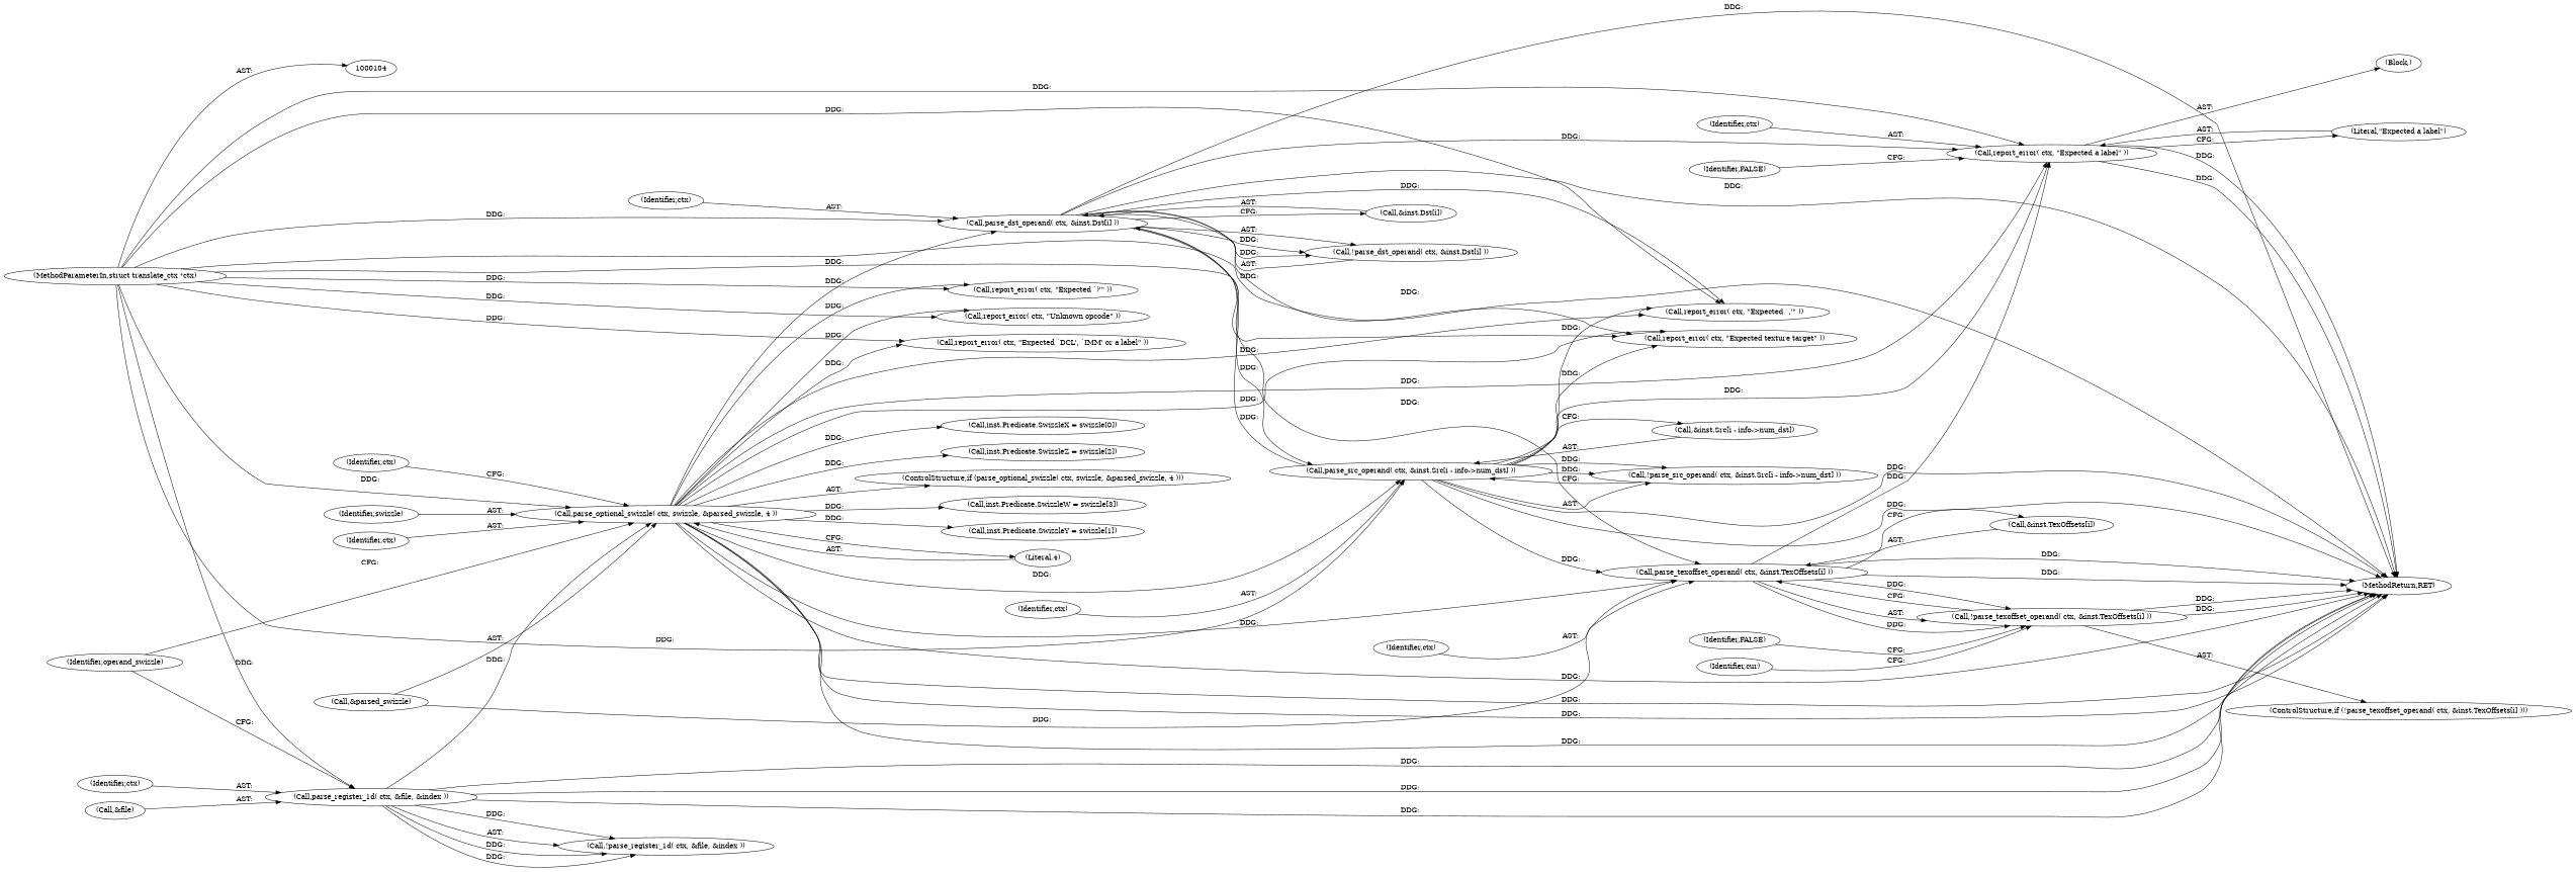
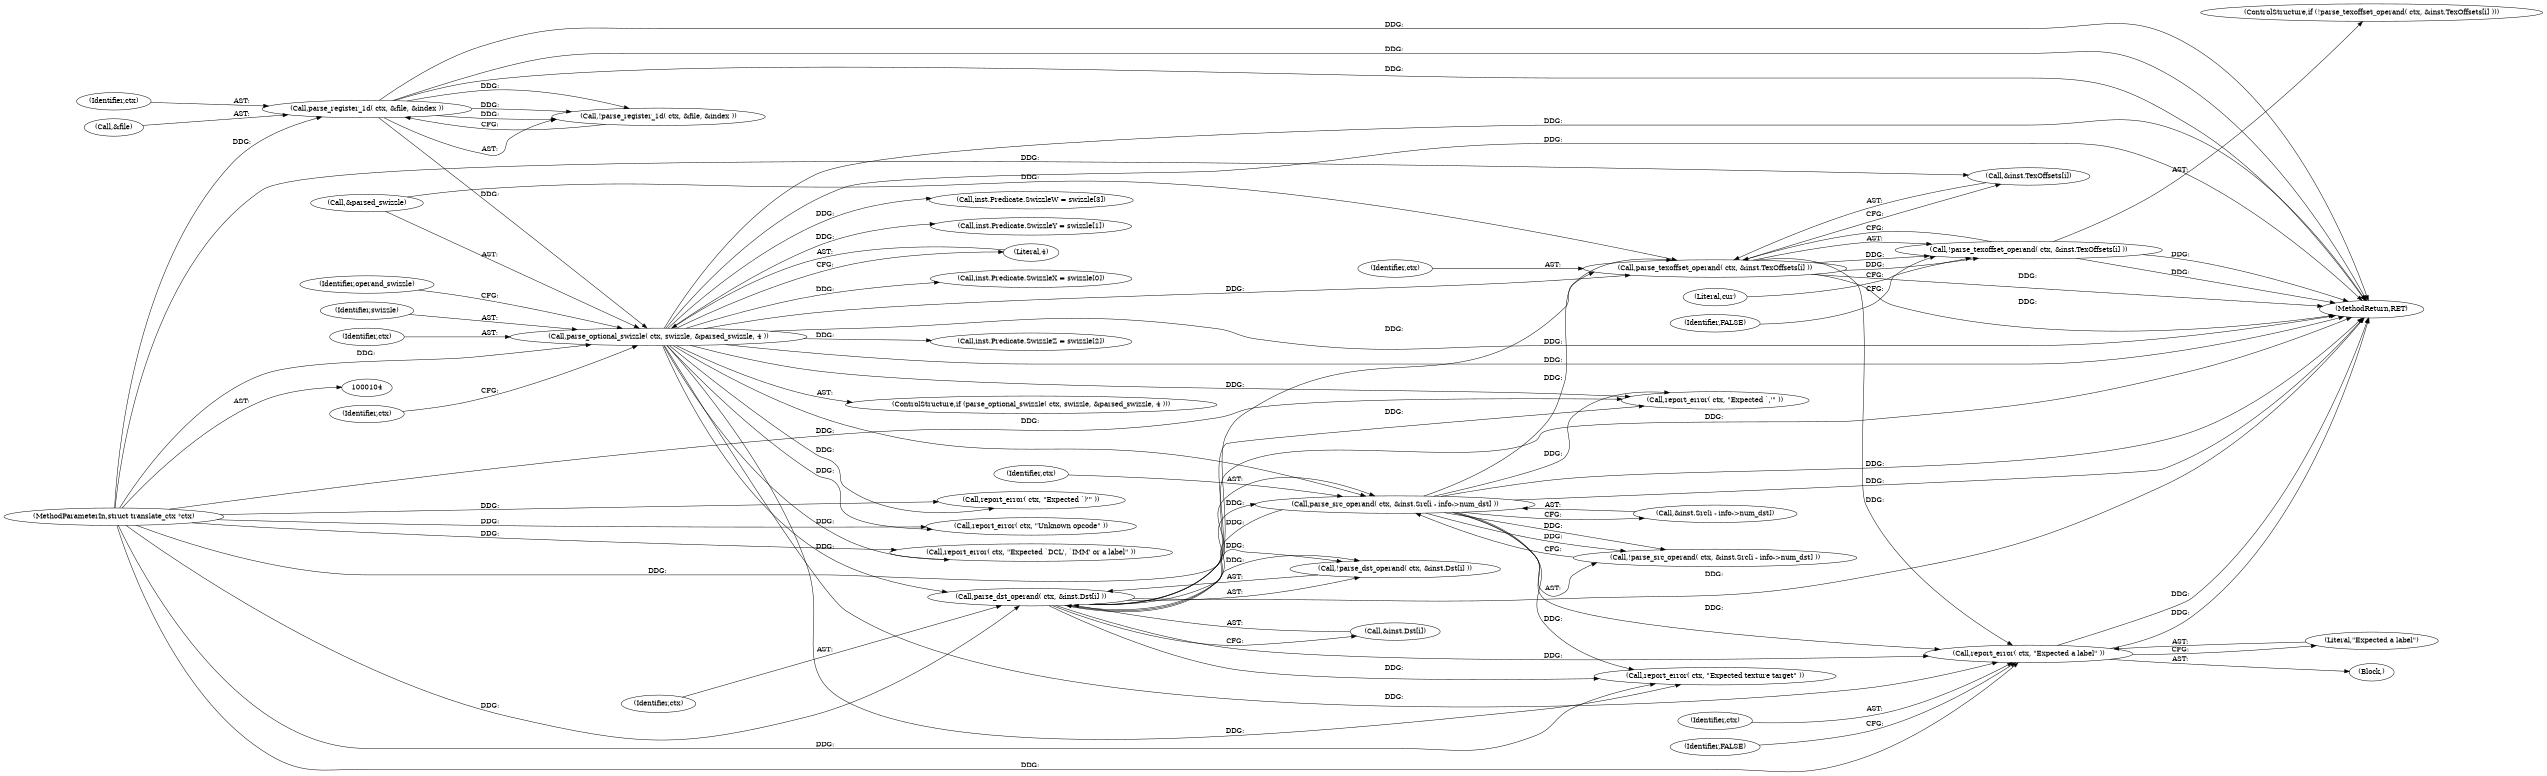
  digraph {
    rankdir=LR
    n1 [label="(Call,parse_texoffset_operand( ctx, &inst.TexOffsets[i] ))"]
    n2 [label="(Call,!parse_texoffset_operand( ctx, &inst.TexOffsets[i] ))"]
    n3 [label="(Call,report_error( ctx, \"Expected a label\" ))"]
    n4 [label="(Call,&inst.TexOffsets[i])"]
    n5 [label="(MethodReturn,RET)"]
    n6 [label="(ControlStructure,if (!parse_texoffset_operand( ctx, &inst.TexOffsets[i] )))"]
    n7 [label="(Block,)"]
    n8 [label="(Literal,\"Expected a label\")"]
    n9 [label="(Call,parse_dst_operand( ctx, &inst.Dst[i] ))"]
    n10 [label="(Call,parse_src_operand( ctx, &inst.Src[i - info->num_dst] ))"]
    n11 [label="(Call,report_error( ctx, \"Expected `,'\" ))"]
    n12 [label="(Call,!parse_dst_operand( ctx, &inst.Dst[i] ))"]
    n13 [label="(Call,&inst.Dst[i])"]
    n14 [label="(Call,report_error( ctx, \"Expected texture target\" ))"]
    n15 [label="(Call,!parse_src_operand( ctx, &inst.Src[i - info->num_dst] ))"]
    n16 [label="(Call,&inst.Src[i - info->num_dst])"]
    n17 [label="(Call,parse_optional_swizzle( ctx, swizzle, &parsed_swizzle, 4 ))"]
    n18 [label="(Literal,4)"]
    n19 [label="(Call,report_error( ctx, \"Unknown opcode\" ))"]
    n20 [label="(Call,report_error( ctx, \"Expected `DCL', `IMM' or a label\" ))"]
    n21 [label="(Call,inst.Predicate.SwizzleX = swizzle[0])"]
    n22 [label="(Call,inst.Predicate.SwizzleZ = swizzle[2])"]
    n23 [label="(ControlStructure,if (parse_optional_swizzle( ctx, swizzle, &parsed_swizzle, 4 )))"]
    n24 [label="(Call,inst.Predicate.SwizzleW = swizzle[3])"]
    n25 [label="(Call,inst.Predicate.SwizzleY = swizzle[1])"]
    n26 [label="(Call,report_error( ctx, \"Expected `)'\" ))"]
    n27 [label="(Call,parse_register_1d( ctx, &file, &index ))"]
    n28 [label="(Call,!parse_register_1d( ctx, &file, &index ))"]
    n29 [label="(MethodParameterIn,struct translate_ctx *ctx)"]
    1000104
    n31 [label="(Identifier,ctx)"]
    n32 [label="(Identifier,ctx)"]
    n33 [label="(Identifier,ctx)"]
    n34 [label="(Call,&file)"]
-   n35 [label="(Identifier,cur)"]
+   n35 [label="(Literal,cur)"]
    n36 [label="(Identifier,FALSE)"]
    n37 [label="(Call,&parsed_swizzle)"]
    n38 [label="(Identifier,ctx)"]
    n39 [label="(Identifier,ctx)"]
    n40 [label="(Identifier,ctx)"]
    n41 [label="(Identifier,ctx)"]
    n42 [label="(Identifier,operand_swizzle)"]
    n43 [label="(Identifier,swizzle)"]
    n44 [label="(Identifier,FALSE)"]
    n1 -> n2 [label="AST: "]
    n1 -> n2 [label="DDG: "]
    n1 -> n2 [label="DDG: "]
    n1 -> n3 [label="DDG: "]
    n1 -> n4 [label="CFG: "]
    n1 -> n5 [label="DDG: "]
    n1 -> n5 [label="DDG: "]
    n2 -> n1 [label="CFG: "]
    n2 -> n5 [label="DDG: "]
    n2 -> n5 [label="DDG: "]
    n2 -> n6 [label="AST: "]
    n3 -> n5 [label="DDG: "]
    n3 -> n5 [label="DDG: "]
    n3 -> n7 [label="AST: "]
    n3 -> n8 [label="CFG: "]
    n4 -> n1 [label="AST: "]
    n8 -> n3 [label="AST: "]
    n9 -> n1 [label="DDG: "]
    n9 -> n3 [label="DDG: "]
    n9 -> n5 [label="DDG: "]
    n9 -> n5 [label="DDG: "]
    n9 -> n10 [label="DDG: "]
    n9 -> n11 [label="DDG: "]
    n9 -> n12 [label="AST: "]
    n9 -> n12 [label="DDG: "]
    n9 -> n12 [label="DDG: "]
    n9 -> n13 [label="CFG: "]
    n9 -> n14 [label="DDG: "]
    n10 -> n1 [label="DDG: "]
    n10 -> n3 [label="DDG: "]
    n10 -> n5 [label="DDG: "]
    n10 -> n5 [label="DDG: "]
    n10 -> n9 [label="DDG: "]
    n10 -> n11 [label="DDG: "]
    n10 -> n14 [label="DDG: "]
    n10 -> n15 [label="AST: "]
    n10 -> n15 [label="DDG: "]
    n10 -> n15 [label="DDG: "]
    n10 -> n16 [label="CFG: "]
    n12 -> n9 [label="AST: "]
    n13 -> n9 [label="AST: "]
    n15 -> n10 [label="CFG: "]
    n16 -> n10 [label="AST: "]
    n17 -> n1 [label="DDG: "]
    n17 -> n3 [label="DDG: "]
    n17 -> n5 [label="DDG: "]
    n17 -> n5 [label="DDG: "]
    n17 -> n5 [label="DDG: "]
    n17 -> n5 [label="DDG: "]
    n17 -> n9 [label="DDG: "]
    n17 -> n10 [label="DDG: "]
    n17 -> n11 [label="DDG: "]
    n17 -> n14 [label="DDG: "]
    n17 -> n18 [label="CFG: "]
    n17 -> n19 [label="DDG: "]
    n17 -> n20 [label="DDG: "]
    n17 -> n21 [label="DDG: "]
    n17 -> n22 [label="DDG: "]
    n17 -> n23 [label="AST: "]
    n17 -> n24 [label="DDG: "]
    n17 -> n25 [label="DDG: "]
    n17 -> n26 [label="DDG: "]
    n18 -> n17 [label="AST: "]
    n27 -> n5 [label="DDG: "]
    n27 -> n5 [label="DDG: "]
    n27 -> n5 [label="DDG: "]
    n27 -> n17 [label="DDG: "]
    n27 -> n28 [label="AST: "]
    n27 -> n28 [label="DDG: "]
    n27 -> n28 [label="DDG: "]
    n27 -> n28 [label="DDG: "]
-   n42 -> n27 [label="CFG: "]
+   n28 -> n27 [label="CFG: "]
    n29 -> n3 [label="DDG: "]
-   n29 -> n5 [label="DDG: "]
+   n29 -> n4 [label="DDG: "]
    n29 -> n9 [label="DDG: "]
    n29 -> n10 [label="DDG: "]
    n29 -> n11 [label="DDG: "]
    n29 -> n14 [label="DDG: "]
    n29 -> n17 [label="DDG: "]
    n29 -> n19 [label="DDG: "]
    n29 -> n20 [label="DDG: "]
    n29 -> n26 [label="DDG: "]
    n29 -> n27 [label="DDG: "]
    n29 -> 1000104 [label="AST: "]
    n31 -> n1 [label="AST: "]
    n32 -> n17 [label="AST: "]
    n33 -> n3 [label="AST: "]
    n34 -> n27 [label="AST: "]
    n35 -> n2 [label="CFG: "]
    n36 -> n3 [label="CFG: "]
    n37 -> n1 [label="DDG: "]
    n37 -> n17 [label="AST: "]
    n38 -> n10 [label="AST: "]
    n39 -> n9 [label="AST: "]
    n40 -> n27 [label="AST: "]
    n41 -> n17 [label="CFG: "]
    n42 -> n17 [label="CFG: "]
    n43 -> n17 [label="AST: "]
    n44 -> n2 [label="CFG: "]
  }
